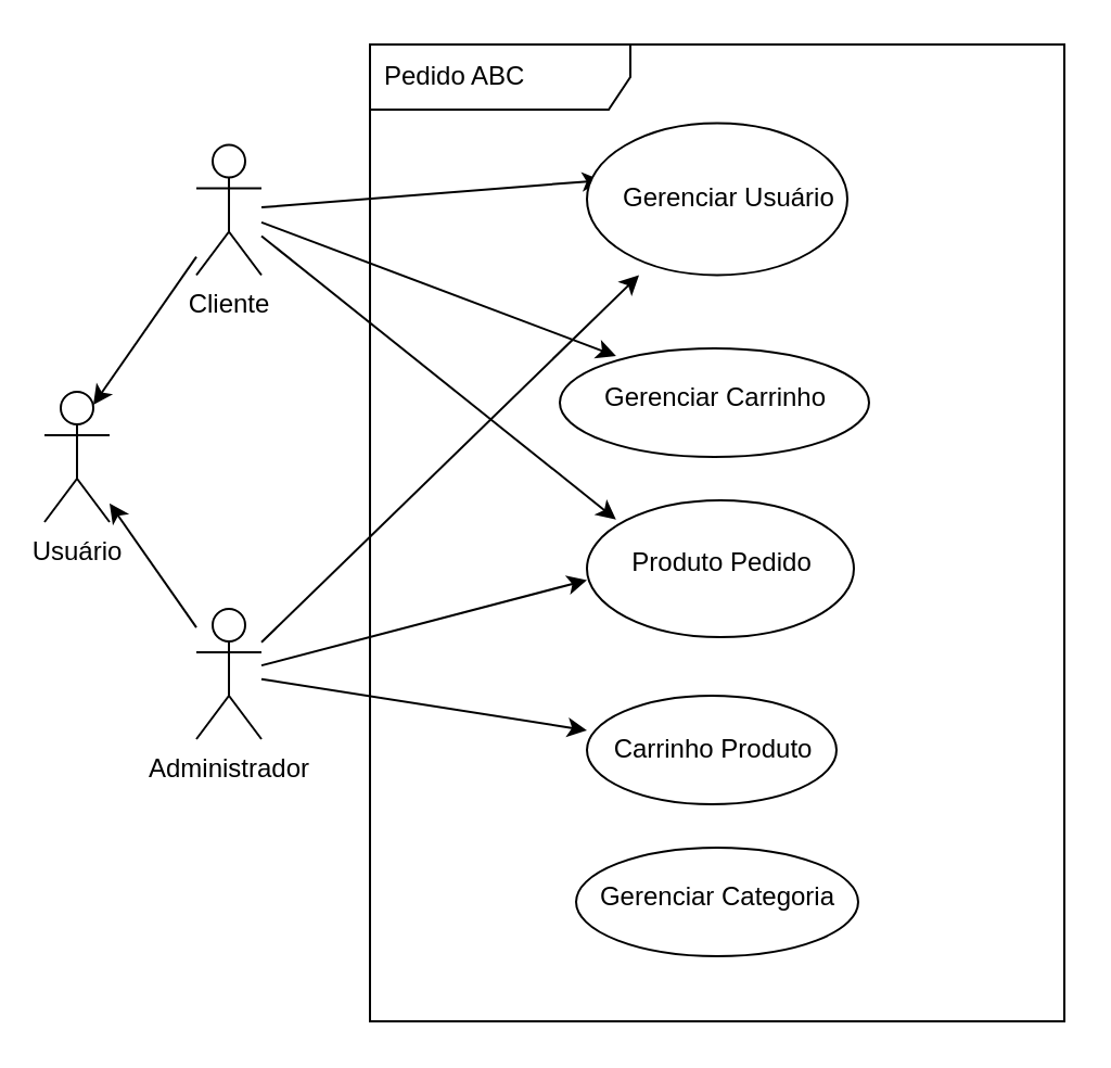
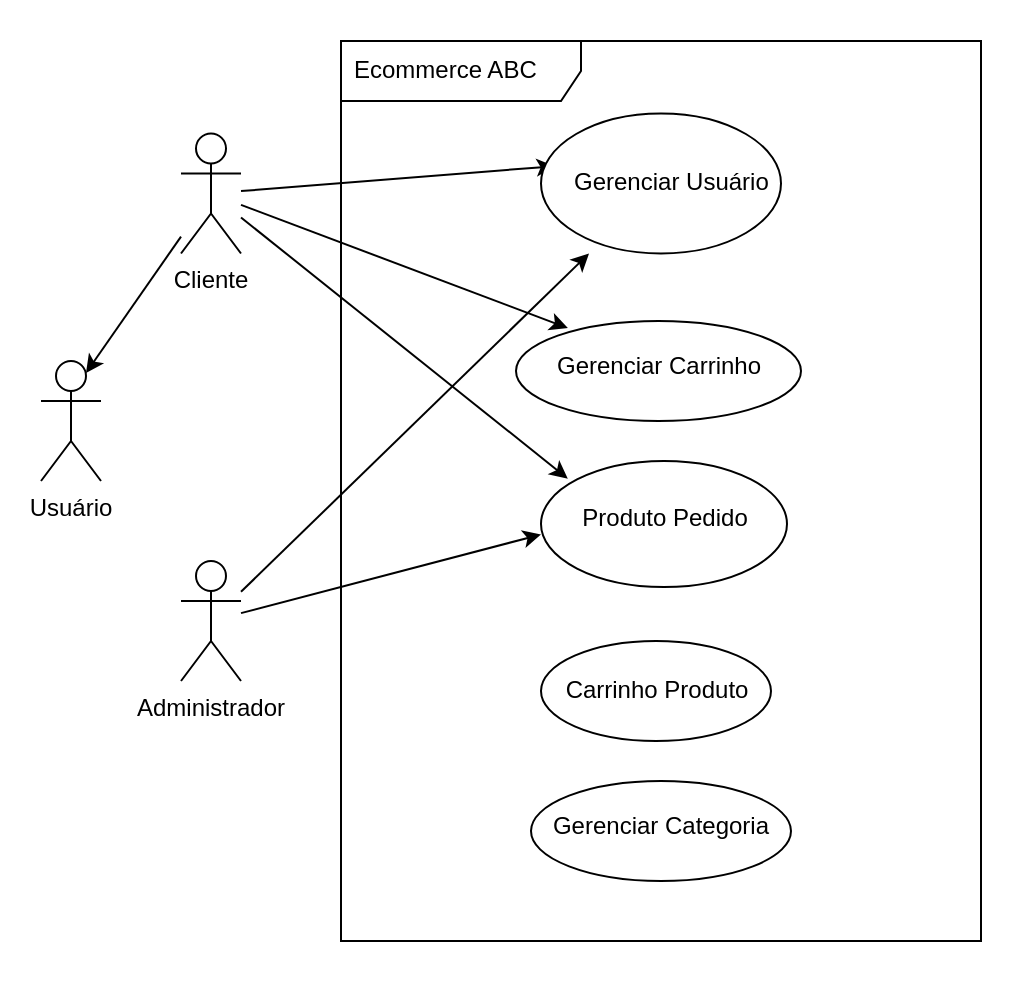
  <mxCell id="0" />
  <mxCell id="1" parent="0" />
- <mxCell id="2" value="Pedido ABC" style="shape=umlFrame;whiteSpace=wrap;html=1;width=120;height=30;boundedLbl=1;verticalAlign=middle;align=left;spacingLeft=5;" parent="1" vertex="1"><mxGeometry x="170" y="20" width="320" height="450" as="geometry" /></mxCell>
+ <mxCell id="2" value="Ecommerce ABC" style="shape=umlFrame;whiteSpace=wrap;html=1;width=120;height=30;boundedLbl=1;verticalAlign=middle;align=left;spacingLeft=5;" parent="1" vertex="1"><mxGeometry x="170" y="20" width="320" height="450" as="geometry" /></mxCell>
  <mxCell id="3" style="edgeStyle=none;html=1;entryX=0.14;entryY=0.004;entryDx=0;entryDy=0;entryPerimeter=0;" parent="1" source="7" target="22" edge="1"><mxGeometry relative="1" as="geometry" /></mxCell>
  <mxCell id="4" style="edgeStyle=none;html=1;entryX=0.182;entryY=0.071;entryDx=0;entryDy=0;entryPerimeter=0;" parent="1" source="7" target="19" edge="1"><mxGeometry relative="1" as="geometry" /></mxCell>
  <mxCell id="5" style="edgeStyle=none;html=1;entryX=0.109;entryY=0.14;entryDx=0;entryDy=0;entryPerimeter=0;" parent="1" source="7" target="17" edge="1"><mxGeometry relative="1" as="geometry" /></mxCell>
  <mxCell id="6" style="edgeStyle=none;html=1;entryX=0.75;entryY=0.1;entryDx=0;entryDy=0;entryPerimeter=0;" parent="1" source="7" target="13" edge="1"><mxGeometry relative="1" as="geometry" /></mxCell>
  <mxCell id="7" value="Cliente&lt;br&gt;" style="shape=umlActor;verticalLabelPosition=bottom;verticalAlign=top;html=1;" parent="1" vertex="1"><mxGeometry x="90" y="66.25" width="30" height="60" as="geometry" /></mxCell>
- <mxCell id="8" style="edgeStyle=none;html=1;" parent="1" source="12" target="14" edge="1"><mxGeometry relative="1" as="geometry" /></mxCell>
  <mxCell id="9" style="edgeStyle=none;html=1;entryX=0;entryY=1;entryDx=0;entryDy=0;" parent="1" source="12" target="18" edge="1"><mxGeometry relative="1" as="geometry" /></mxCell>
  <mxCell id="10" style="edgeStyle=none;html=1;" parent="1" source="12" target="21" edge="1"><mxGeometry relative="1" as="geometry" /></mxCell>
- <mxCell id="11" style="edgeStyle=none;html=1;" parent="1" source="12" target="13" edge="1"><mxGeometry relative="1" as="geometry" /></mxCell>
  <mxCell id="12" value="Administrador" style="shape=umlActor;verticalLabelPosition=bottom;verticalAlign=top;html=1;" parent="1" vertex="1"><mxGeometry x="90" y="280" width="30" height="60" as="geometry" /></mxCell>
  <mxCell id="13" value="Usuário" style="shape=umlActor;verticalLabelPosition=bottom;verticalAlign=top;html=1;" parent="1" vertex="1"><mxGeometry x="20" y="180" width="30" height="60" as="geometry" /></mxCell>
  <mxCell id="14" value="Carrinho Produto" style="shape=ellipse;container=1;horizontal=1;horizontalStack=0;resizeParent=1;resizeParentMax=0;resizeLast=0;html=1;dashed=0;collapsible=0;" parent="1" vertex="1"><mxGeometry x="270" y="320" width="115" height="50" as="geometry" /></mxCell>
  <mxCell id="15" value="" style="shape=ellipse;container=1;horizontal=1;horizontalStack=0;resizeParent=1;resizeParentMax=0;resizeLast=0;html=1;dashed=0;collapsible=0;" parent="1" vertex="1"><mxGeometry x="265" y="390" width="130" height="50" as="geometry" /></mxCell>
  <mxCell id="16" value="Gerenciar Categoria" style="text;html=1;align=center;verticalAlign=middle;rotatable=0;fillColor=none;strokeColor=none;" parent="15" vertex="1"><mxGeometry y="16.667" width="130" height="12.5" as="geometry" /></mxCell>
  <mxCell id="17" value="" style="shape=ellipse;container=1;horizontal=1;horizontalStack=0;resizeParent=1;resizeParentMax=0;resizeLast=0;html=1;dashed=0;collapsible=0;" parent="1" vertex="1"><mxGeometry x="270" y="230" width="123" height="63" as="geometry" /></mxCell>
  <mxCell id="18" value="Produto Pedido" style="text;html=1;align=center;verticalAlign=middle;rotatable=0;fillColor=none;strokeColor=none;" parent="17" vertex="1"><mxGeometry y="21" width="123" height="15.75" as="geometry" /></mxCell>
  <mxCell id="19" value="" style="shape=ellipse;container=1;horizontal=1;horizontalStack=0;resizeParent=1;resizeParentMax=0;resizeLast=0;html=1;dashed=0;collapsible=0;" parent="1" vertex="1"><mxGeometry x="257.5" y="160" width="142.5" height="50" as="geometry" /></mxCell>
  <mxCell id="20" value="Gerenciar Carrinho" style="text;html=1;align=center;verticalAlign=middle;rotatable=0;fillColor=none;strokeColor=none;" parent="19" vertex="1"><mxGeometry y="16.667" width="142.5" height="12.5" as="geometry" /></mxCell>
  <mxCell id="21" value="" style="shape=ellipse;container=1;horizontal=1;horizontalStack=0;resizeParent=1;resizeParentMax=0;resizeLast=0;html=1;dashed=0;collapsible=0;" parent="1" vertex="1"><mxGeometry x="270" y="56.25" width="120" height="70" as="geometry" /></mxCell>
  <mxCell id="22" value="Gerenciar Usuário" style="text;html=1;align=left;verticalAlign=middle;rotatable=0;spacingLeft=25;fillColor=none;strokeColor=none;" parent="21" vertex="1"><mxGeometry x="-10" y="26.253" width="120" height="17.5" as="geometry" /></mxCell>
